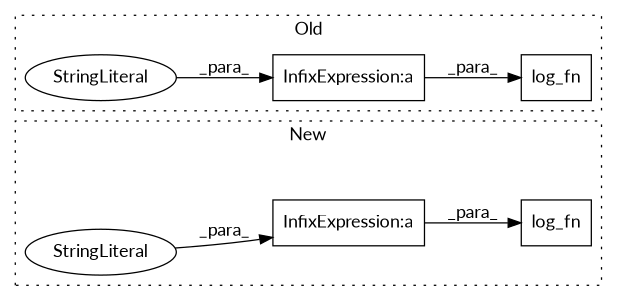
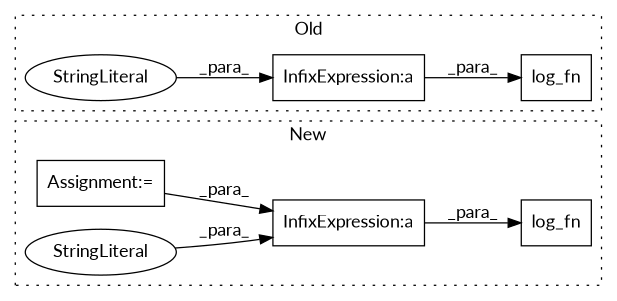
  digraph {
    rankdir=LR
    fontname=Lato
    node [a=32 l="7,1" shape=box fontname=Lato]
    edge [fontname=Lato]
    n1 [label=log_fn s="39859,39907"]
+   n2 [a=7 l=1 label="Assignment:=" s=39768]
    n3 [a=27 l=3 label="InfixExpression:a" s=39890]
    n4 [a=45 l=24 label=StringLiteral s=39866 shape=ellipse]
    n5 [label=log_fn s="39728,39820"]
    n6 [a=27 l=3 label="InfixExpression:a" s=39759]
    n7 [a=45 l=24 label=StringLiteral s=39735 shape=ellipse]
    subgraph cluster_1 {
      label=New
      style=dotted
      n1
+     n2
      n3
      n4
    }
    subgraph cluster_2 {
      label=Old
      style=dotted
      n5
      n6
      n7
    }
+   n2 -> n3 [label=_para_]
    n3 -> n1 [label=_para_]
    n4 -> n3 [label=_para_]
    n6 -> n5 [label=_para_]
    n7 -> n6 [label=_para_]
  }
